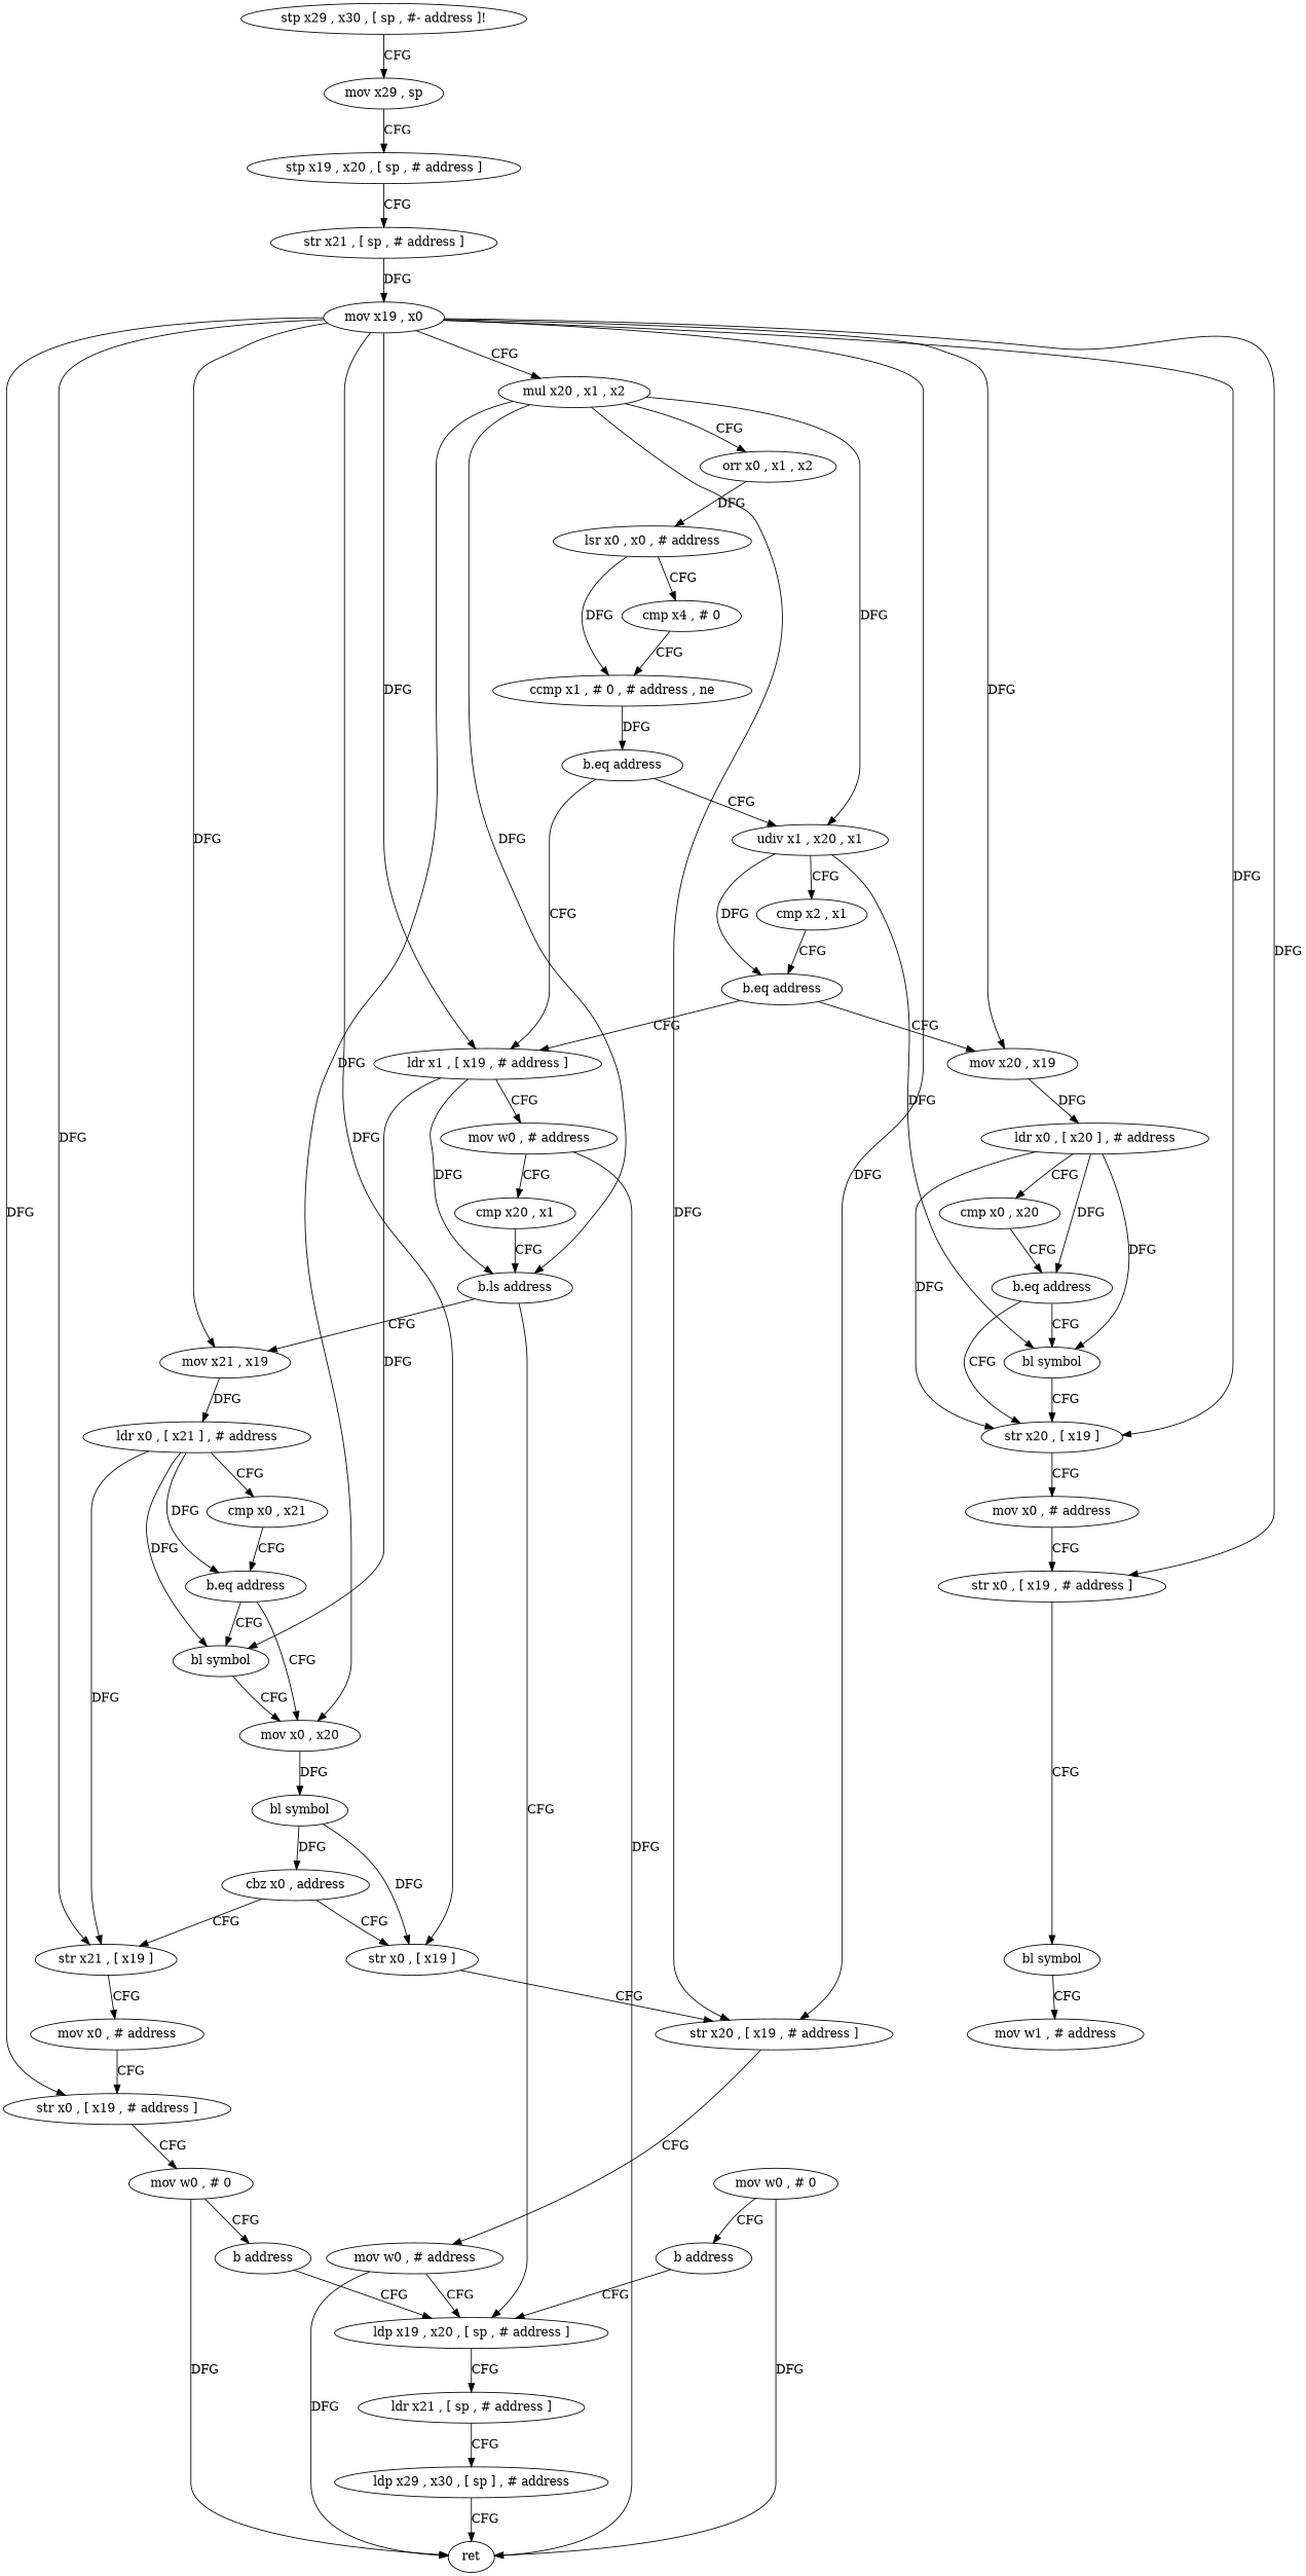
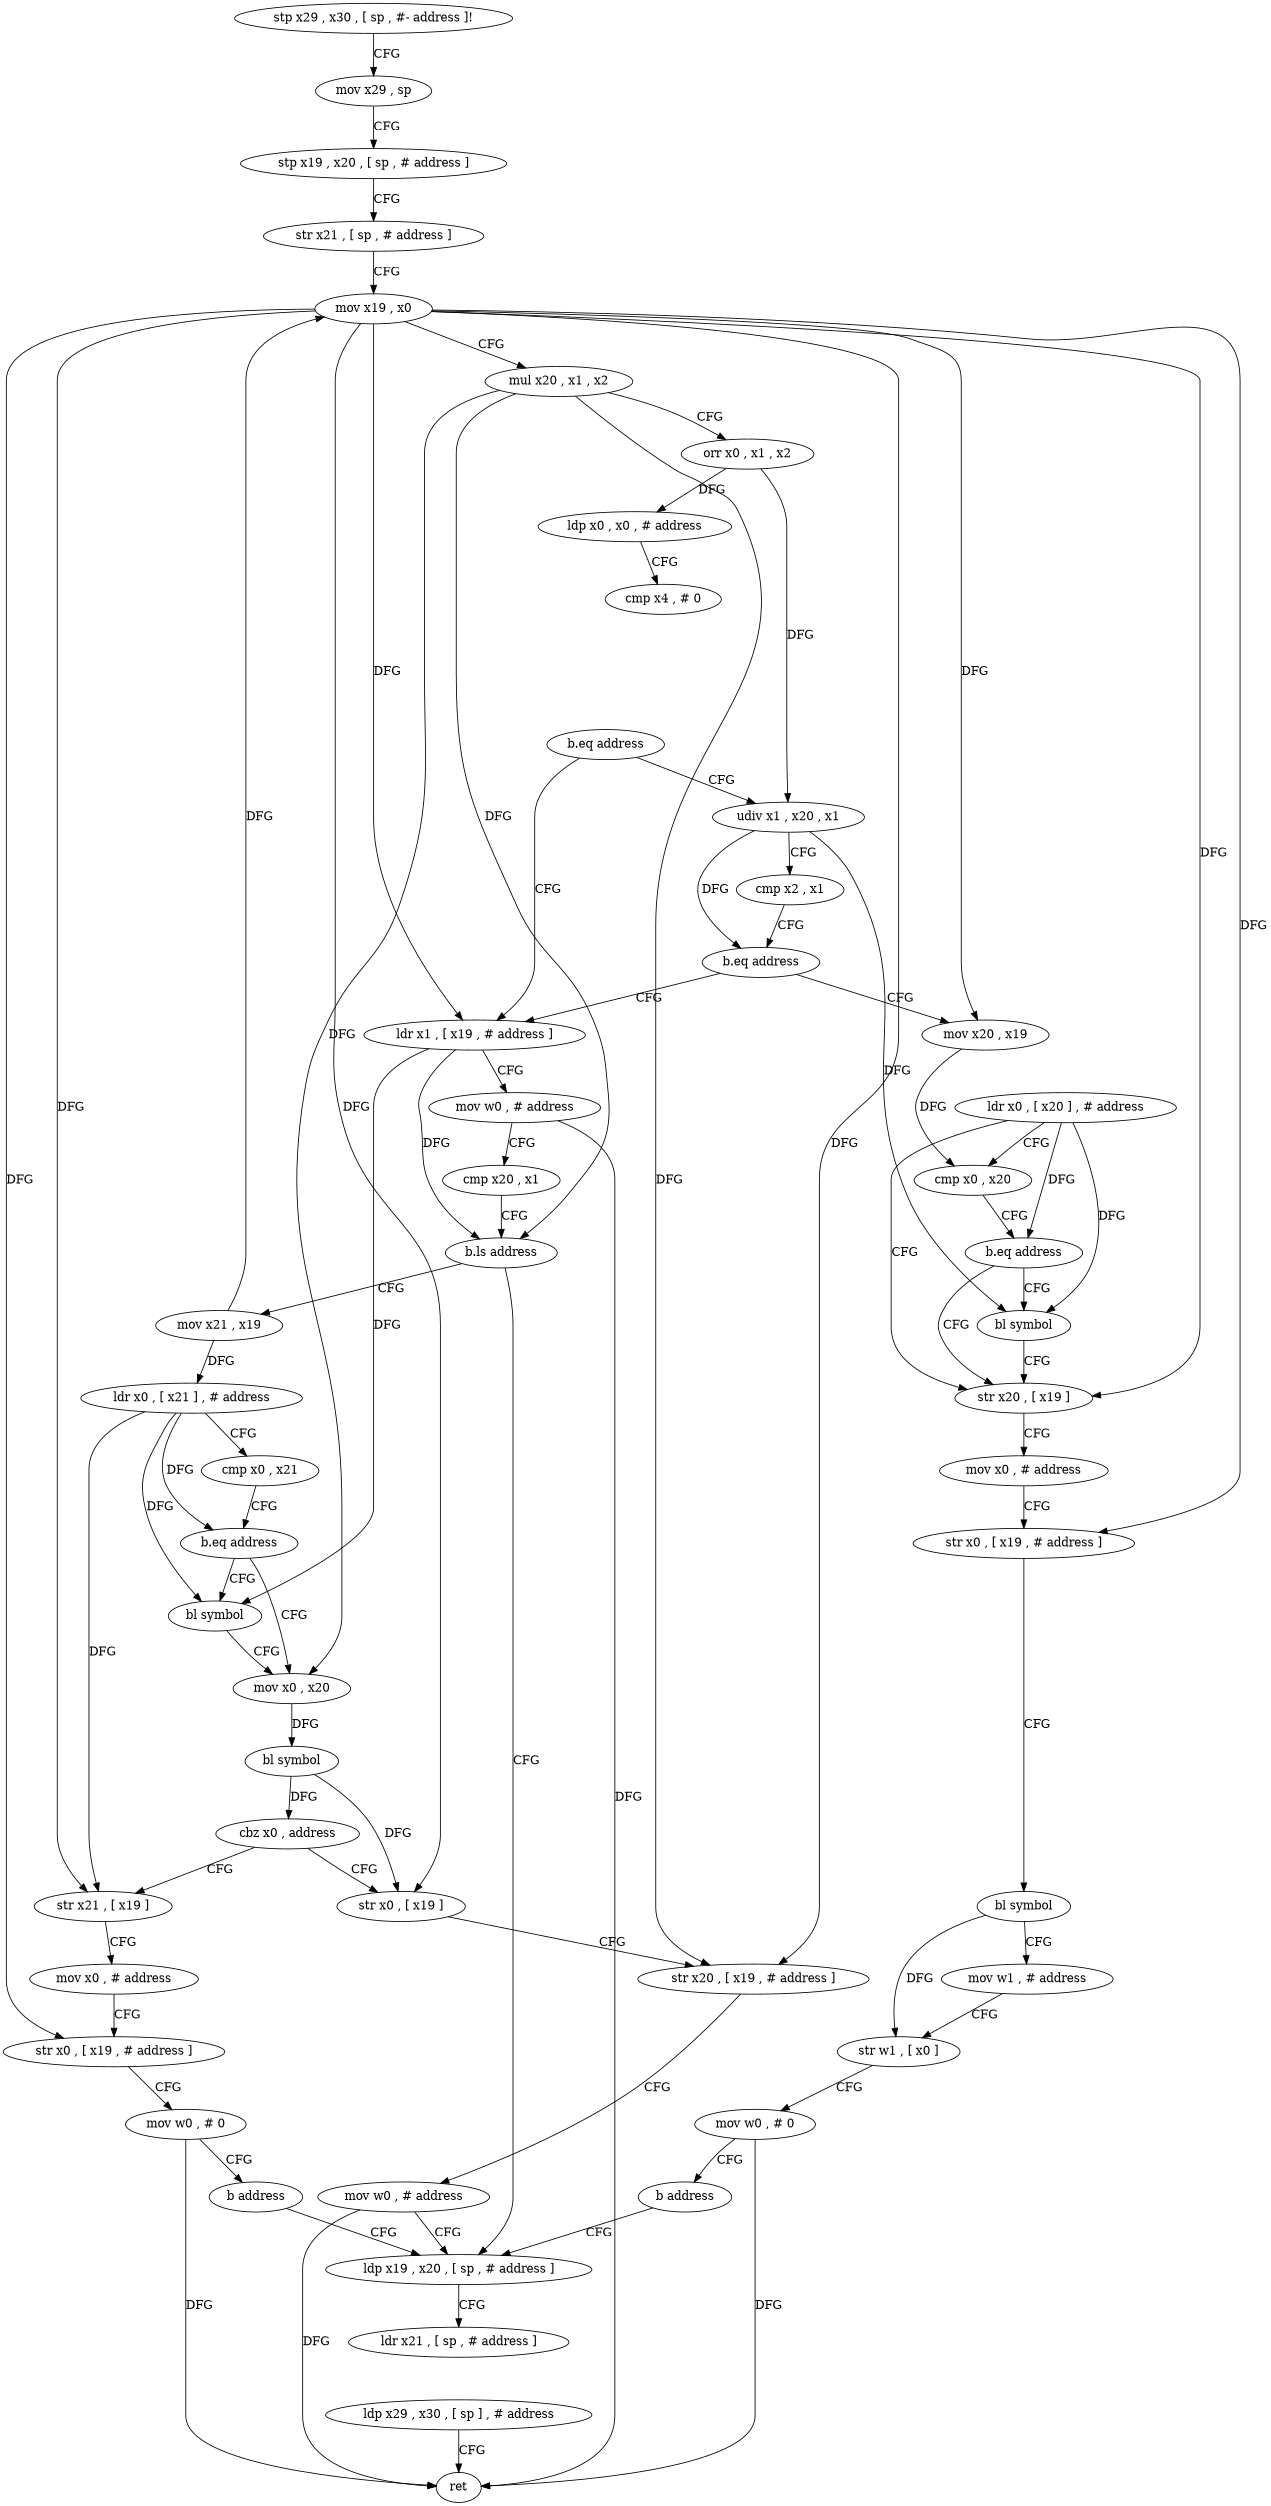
  digraph {
    n1 [label="stp x29 , x30 , [ sp , #- address ]!"]
    n2 [label="mov x29 , sp"]
    n3 [label="stp x19 , x20 , [ sp , # address ]"]
    n4 [label="str x21 , [ sp , # address ]"]
    n5 [label="mov x19 , x0"]
    n6 [label="mul x20 , x1 , x2"]
    n7 [label="ldr x1 , [ x19 , # address ]"]
    n8 [label="mov x21 , x19"]
    n9 [label="mov x20 , x19"]
    n10 [label="str x20 , [ x19 ]"]
    n11 [label="str x21 , [ x19 ]"]
    n12 [label="str x0 , [ x19 ]"]
    n13 [label="str x0 , [ x19 , # address ]"]
    n14 [label="str x0 , [ x19 , # address ]"]
    n15 [label="str x20 , [ x19 , # address ]"]
    n16 [label="orr x0 , x1 , x2"]
    n17 [label="udiv x1 , x20 , x1"]
    n18 [label="b.ls address"]
    n19 [label="mov x0 , x20"]
    n20 [label="mov w0 , # address"]
    n21 [label="bl symbol"]
    n22 [label="ldr x0 , [ x21 ] , # address"]
    n23 [label="ldr x0 , [ x20 ] , # address"]
    n24 [label="mov x0 , # address"]
    n25 [label="mov x0 , # address"]
    n26 [label="bl symbol"]
    n27 [label="mov w0 , # 0"]
    n28 [label="mov w0 , # address"]
-   n29 [label="lsr x0 , x0 , # address"]
+   n29 [label="ldp x0 , x0 , # address"]
    n30 [label="cmp x2 , x1"]
    n31 [label="b.eq address"]
    n32 [label="bl symbol"]
    n33 [label="ldp x19 , x20 , [ sp , # address ]"]
    n34 [label="bl symbol"]
    n35 [label="cmp x4 , # 0"]
-   n36 [label="ccmp x1 , # 0 , # address , ne"]
    n37 [label="b.eq address"]
    n38 [label="cmp x20 , x1"]
    n39 [label=ret]
    n40 [label="ldr x21 , [ sp , # address ]"]
    n41 [label="ldp x29 , x30 , [ sp ] , # address"]
    n42 [label="cmp x0 , x21"]
    n43 [label="b.eq address"]
    n44 [label="cmp x0 , x20"]
    n45 [label="b.eq address"]
    n46 [label="cbz x0 , address"]
    n47 [label="mov w1 , # address"]
+   n48 [label="str w1 , [ x0 ]"]
    n49 [label="mov w0 , # 0"]
    n50 [label="b address"]
    n51 [label="b address"]
    n1 -> n2 [label=CFG]
    n2 -> n3 [label=CFG]
    n3 -> n4 [label=CFG]
-   n4 -> n5 [label=DFG]
+   n4 -> n5 [label=CFG]
    n5 -> n6 [label=CFG]
    n5 -> n7 [label=DFG]
-   n5 -> n8 [label=DFG]
+   n8 -> n5 [label=DFG]
    n5 -> n9 [label=DFG]
    n5 -> n10 [label=DFG]
    n5 -> n11 [label=DFG]
    n5 -> n12 [label=DFG]
    n5 -> n13 [label=DFG]
    n5 -> n14 [label=DFG]
    n5 -> n15 [label=DFG]
    n6 -> n15 [label=DFG]
    n6 -> n16 [label=CFG]
-   n6 -> n17 [label=DFG]
+   n16 -> n17 [label=DFG]
    n6 -> n18 [label=DFG]
    n6 -> n19 [label=DFG]
    n7 -> n18 [label=DFG]
    n7 -> n20 [label=CFG]
    n7 -> n21 [label=DFG]
    n8 -> n22 [label=DFG]
-   n9 -> n23 [label=DFG]
+   n9 -> n44 [label=DFG]
    n10 -> n24 [label=CFG]
    n11 -> n25 [label=CFG]
    n12 -> n15 [label=CFG]
    n13 -> n26 [label=CFG]
    n14 -> n27 [label=CFG]
    n15 -> n28 [label=CFG]
    n16 -> n29 [label=DFG]
    n17 -> n30 [label=CFG]
    n17 -> n31 [label=DFG]
    n17 -> n32 [label=DFG]
    n18 -> n8 [label=CFG]
    n18 -> n33 [label=CFG]
    n19 -> n34 [label=DFG]
    n20 -> n38 [label=CFG]
    n20 -> n39 [label=DFG]
    n21 -> n19 [label=CFG]
    n22 -> n11 [label=DFG]
    n22 -> n21 [label=DFG]
    n22 -> n42 [label=CFG]
    n22 -> n43 [label=DFG]
-   n23 -> n10 [label=DFG]
+   n23 -> n10 [label=CFG]
    n23 -> n32 [label=DFG]
    n23 -> n44 [label=CFG]
    n23 -> n45 [label=DFG]
    n24 -> n13 [label=CFG]
    n25 -> n14 [label=CFG]
    n26 -> n47 [label=CFG]
+   n26 -> n48 [label=DFG]
    n27 -> n39 [label=DFG]
    n27 -> n51 [label=CFG]
    n28 -> n33 [label=CFG]
    n28 -> n39 [label=DFG]
    n29 -> n35 [label=CFG]
-   n29 -> n36 [label=DFG]
    n30 -> n31 [label=CFG]
    n31 -> n7 [label=CFG]
    n31 -> n9 [label=CFG]
    n32 -> n10 [label=CFG]
    n33 -> n40 [label=CFG]
    n34 -> n12 [label=DFG]
    n34 -> n46 [label=DFG]
-   n35 -> n36 [label=CFG]
-   n36 -> n37 [label=DFG]
    n37 -> n7 [label=CFG]
    n37 -> n17 [label=CFG]
    n38 -> n18 [label=CFG]
-   n40 -> n41 [label=CFG]
    n41 -> n39 [label=CFG]
    n42 -> n43 [label=CFG]
    n43 -> n19 [label=CFG]
    n43 -> n21 [label=CFG]
    n44 -> n45 [label=CFG]
    n45 -> n10 [label=CFG]
    n45 -> n32 [label=CFG]
    n46 -> n11 [label=CFG]
    n46 -> n12 [label=CFG]
+   n47 -> n48 [label=CFG]
+   n48 -> n49 [label=CFG]
    n49 -> n39 [label=DFG]
    n49 -> n50 [label=CFG]
    n50 -> n33 [label=CFG]
    n51 -> n33 [label=CFG]
  }
